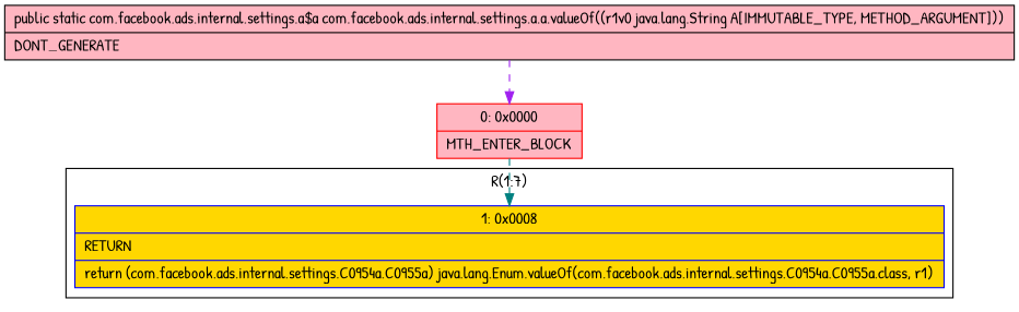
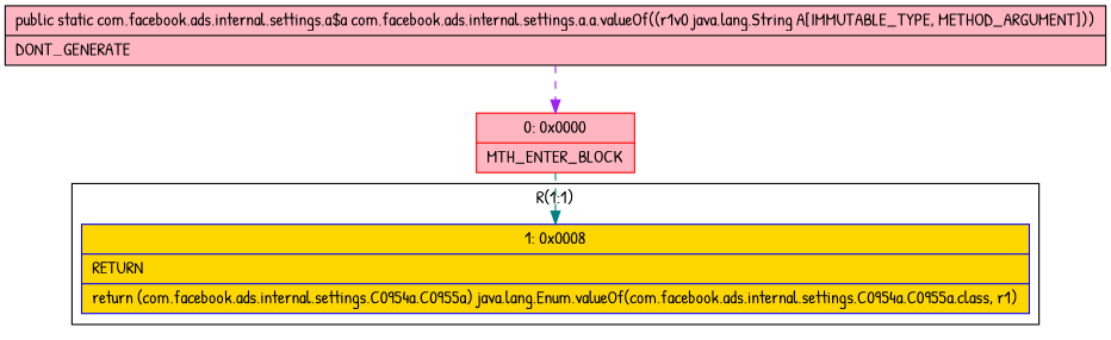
  digraph {
    fontname="Patrick Hand"
    node [shape=record style=filled fillcolor=lightpink fontname="Patrick Hand"]
    edge [style=dashed fontname="Patrick Hand"]
    n1 [color=blue label="{1\:\ 0x0008|RETURN\l|return (com.facebook.ads.internal.settings.C0954a.C0955a) java.lang.Enum.valueOf(com.facebook.ads.internal.settings.C0954a.C0955a.class, r1)\l}" fillcolor=gold]
    n2 [color=red label="{0\:\ 0x0000|MTH_ENTER_BLOCK\l}"]
    n3 [label="{public static com.facebook.ads.internal.settings.a$a com.facebook.ads.internal.settings.a.a.valueOf((r1v0 java.lang.String A[IMMUTABLE_TYPE, METHOD_ARGUMENT]))  | DONT_GENERATE\l}"]
    subgraph cluster_1 {
-     label="R(1:7)"
+     label="R(1:1)"
      n1
    }
    n2 -> n1 [color=teal]
    n3 -> n2 [color=purple]
  }
